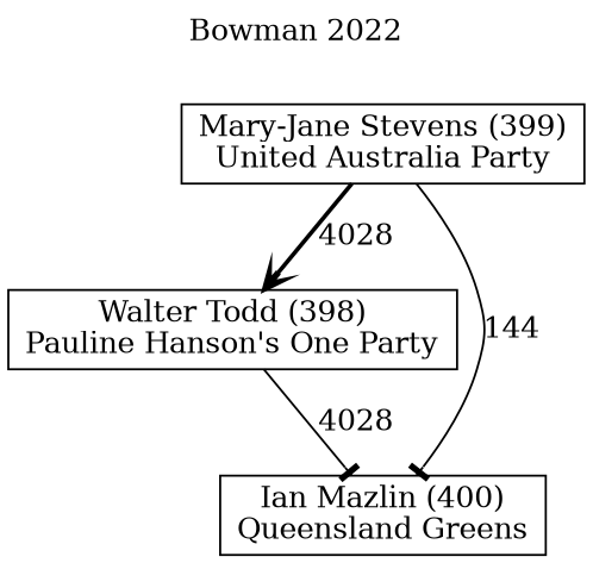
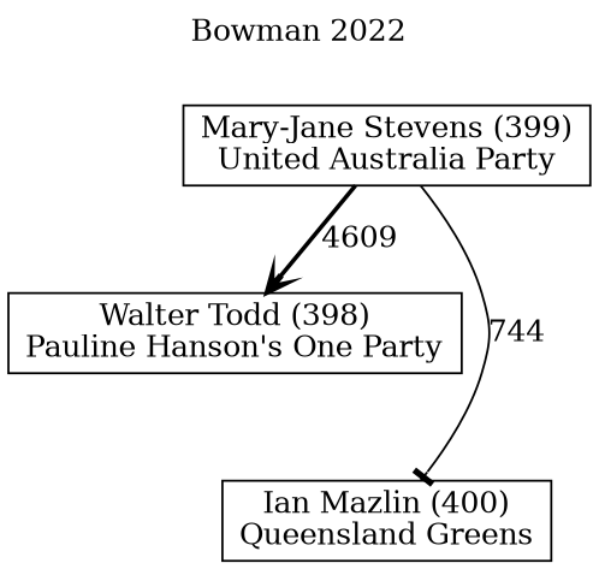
  digraph {
    label="Bowman 2022"
    labelloc=t
    mclimit=10
    node [shape=box]
    edge [arrowhead=tee style=solid]
    n1 [label="Walter Todd (398)\nPauline Hanson's One Party"]
    n2 [label="Ian Mazlin (400)\nQueensland Greens"]
    n3 [label="Mary-Jane Stevens (399)\nUnited Australia Party"]
-   n1 -> n2 [label=4028]
-   n3 -> n1 [arrowhead=vee label=4028 style=bold]
-   n3 -> n2 [label=144]
+   n3 -> n1 [arrowhead=vee label=4609 style=bold]
+   n3 -> n2 [label=744]
  }
